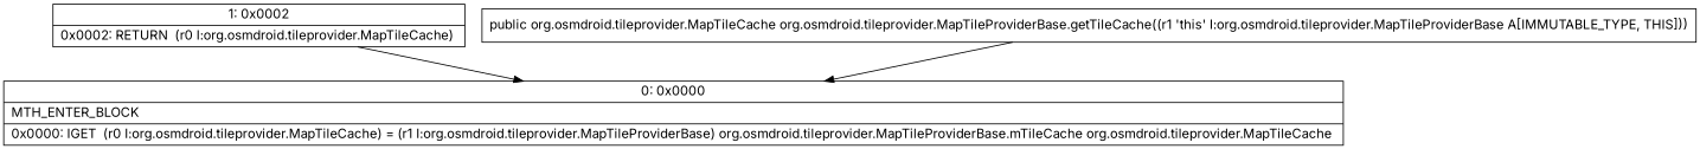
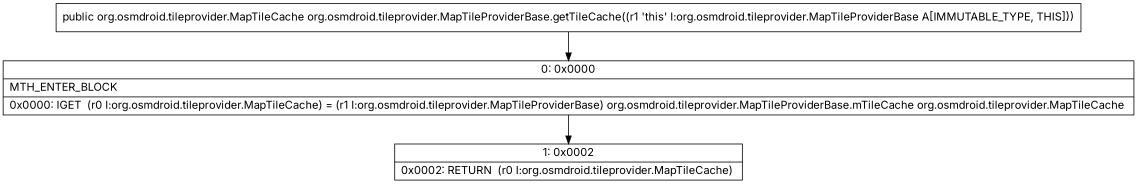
  digraph {
    fontname=Inter
    node [shape=record fontname=Inter]
    edge [fontname=Inter]
    n1 [label="{0\:\ 0x0000|MTH_ENTER_BLOCK\l|0x0000: IGET  (r0 I:org.osmdroid.tileprovider.MapTileCache) = (r1 I:org.osmdroid.tileprovider.MapTileProviderBase) org.osmdroid.tileprovider.MapTileProviderBase.mTileCache org.osmdroid.tileprovider.MapTileCache \l}"]
    n2 [label="{1\:\ 0x0002|0x0002: RETURN  (r0 I:org.osmdroid.tileprovider.MapTileCache) \l}"]
    n3 [label="{public org.osmdroid.tileprovider.MapTileCache org.osmdroid.tileprovider.MapTileProviderBase.getTileCache((r1 'this' I:org.osmdroid.tileprovider.MapTileProviderBase A[IMMUTABLE_TYPE, THIS])) }"]
-   n2 -> n1
+   n1 -> n2
    n3 -> n1
  }
